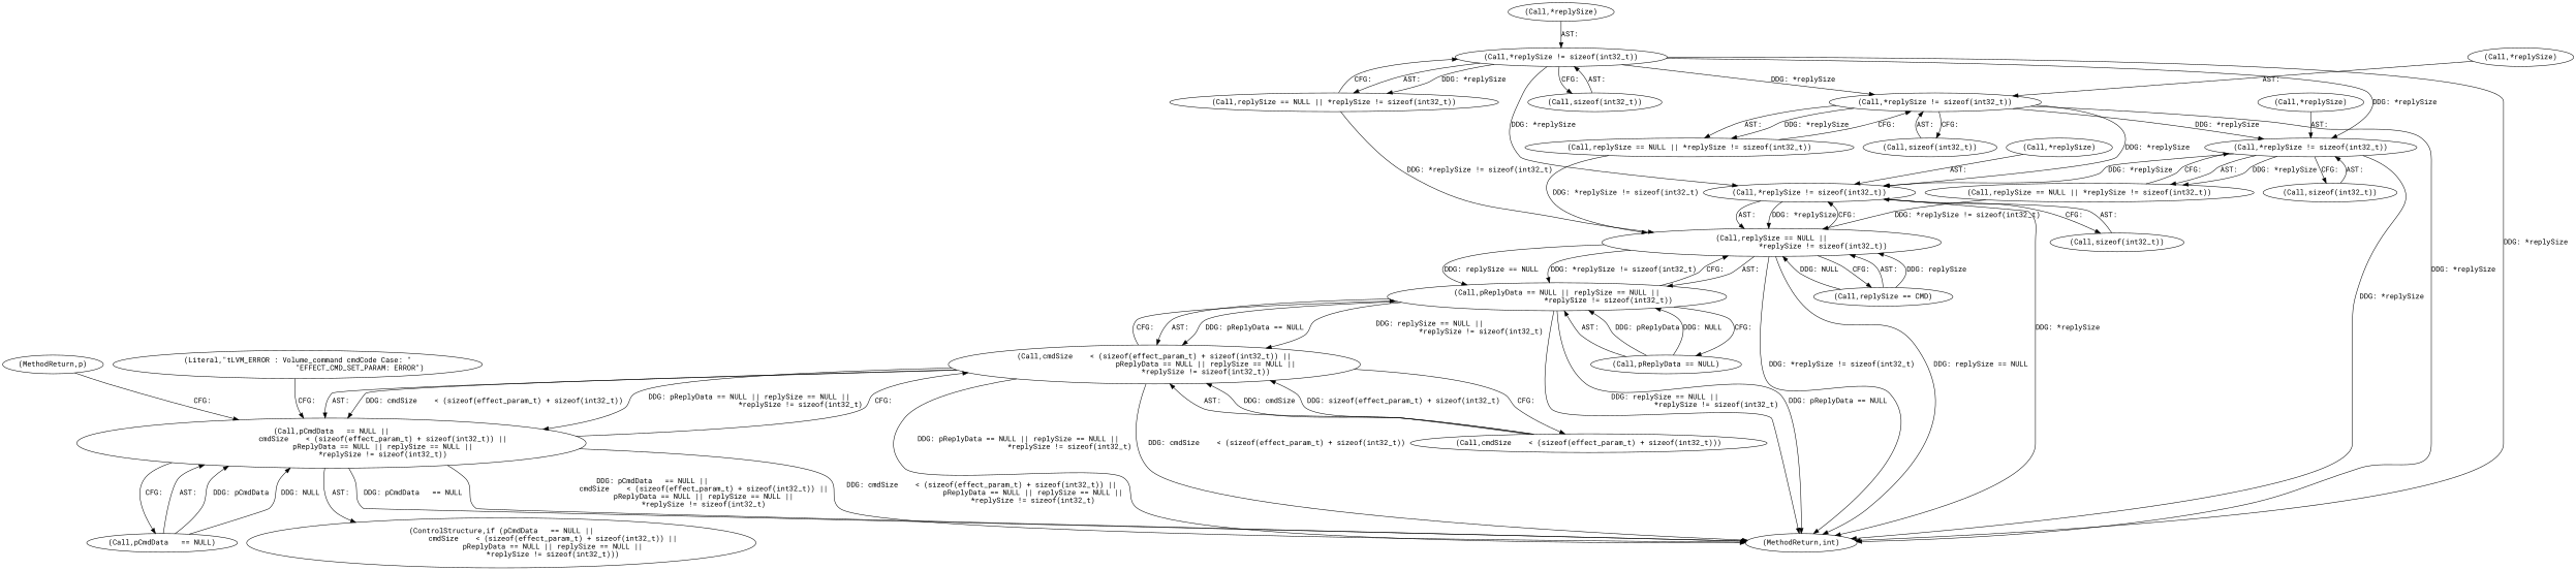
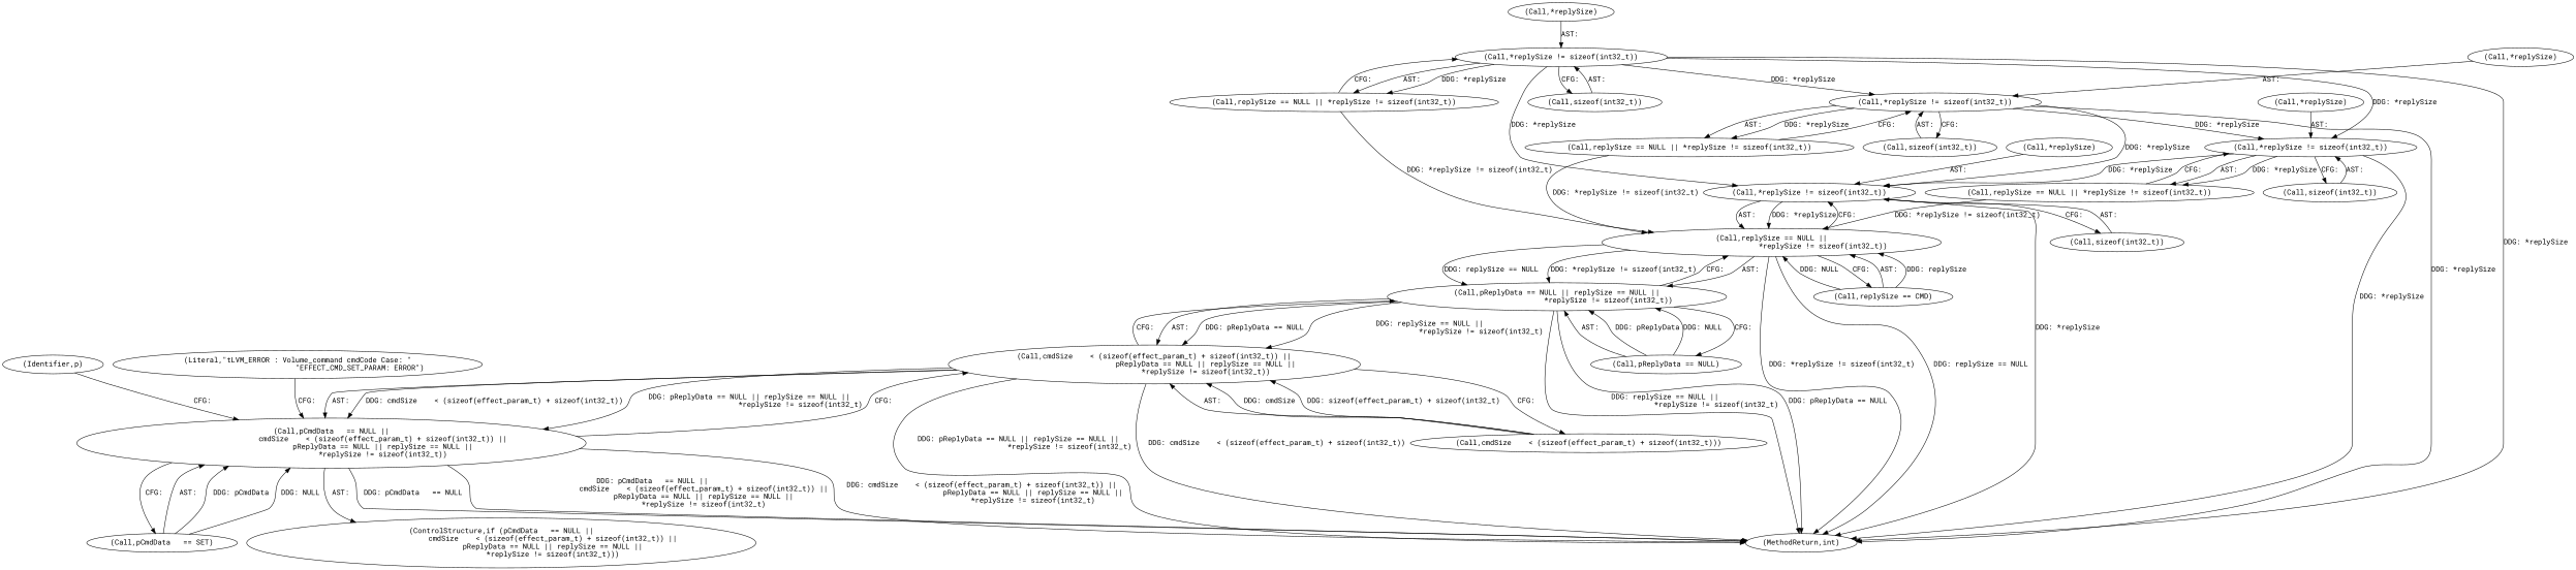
  digraph {
    fontname="Roboto Mono"
    node [fontname="Roboto Mono"]
    edge [fontname="Roboto Mono"]
    n1 [label="(Call,*replySize != sizeof(int32_t))"]
    n2 [label="(Call,replySize == NULL ||\n                        *replySize != sizeof(int32_t))"]
    n3 [label="(Call,sizeof(int32_t))"]
    n4 [label="(MethodReturn,int)"]
    n5 [label="(Call,pReplyData == NULL || replySize == NULL ||\n                        *replySize != sizeof(int32_t))"]
    n6 [label="(Call,replySize == CMD)"]
    n7 [label="(Call,*replySize != sizeof(int32_t))"]
    n8 [label="(Call,*replySize != sizeof(int32_t))"]
    n9 [label="(Call,replySize == NULL || *replySize != sizeof(int32_t))"]
    n10 [label="(Call,sizeof(int32_t))"]
    n11 [label="(Call,sizeof(int32_t))"]
    n12 [label="(Call,replySize == NULL || *replySize != sizeof(int32_t))"]
    n13 [label="(Call,*replySize != sizeof(int32_t))"]
    n14 [label="(Call,replySize == NULL || *replySize != sizeof(int32_t))"]
    n15 [label="(Call,sizeof(int32_t))"]
    n16 [label="(Call,cmdSize    < (sizeof(effect_param_t) + sizeof(int32_t)) ||\n                        pReplyData == NULL || replySize == NULL ||\n                        *replySize != sizeof(int32_t))"]
    n17 [label="(Call,pReplyData == NULL)"]
    n18 [label="(Call,pCmdData   == NULL ||\n                        cmdSize    < (sizeof(effect_param_t) + sizeof(int32_t)) ||\n                        pReplyData == NULL || replySize == NULL ||\n                        *replySize != sizeof(int32_t))"]
    n19 [label="(Call,cmdSize    < (sizeof(effect_param_t) + sizeof(int32_t)))"]
    n20 [label="(ControlStructure,if (pCmdData   == NULL ||\n                        cmdSize    < (sizeof(effect_param_t) + sizeof(int32_t)) ||\n                        pReplyData == NULL || replySize == NULL ||\n                        *replySize != sizeof(int32_t)))"]
-   n21 [label="(Call,pCmdData   == NULL)"]
-   n22 [label="(MethodReturn,p)"]
+   n21 [label="(Call,pCmdData   == SET)"]
+   n22 [label="(Identifier,p)"]
    n23 [label="(Call,*replySize)"]
    n24 [label="(Call,*replySize)"]
    n25 [label="(Call,*replySize)"]
    n26 [label="(Call,*replySize)"]
    n27 [label="(Literal,\"\tLVM_ERROR : Volume_command cmdCode Case: \"\n                             \"EFFECT_CMD_SET_PARAM: ERROR\")"]
    n1 -> n2 [label="AST: "]
    n1 -> n2 [label="DDG: *replySize"]
    n1 -> n3 [label="CFG: "]
    n1 -> n4 [label="DDG: *replySize"]
    n2 -> n1 [label="CFG: "]
    n2 -> n4 [label="DDG: *replySize != sizeof(int32_t)"]
    n2 -> n4 [label="DDG: replySize == NULL"]
    n2 -> n5 [label="AST: "]
    n2 -> n5 [label="DDG: replySize == NULL"]
    n2 -> n5 [label="DDG: *replySize != sizeof(int32_t)"]
    n2 -> n6 [label="CFG: "]
    n3 -> n1 [label="AST: "]
    n5 -> n2 [label="CFG: "]
    n5 -> n4 [label="DDG: replySize == NULL ||\n                        *replySize != sizeof(int32_t)"]
    n5 -> n4 [label="DDG: pReplyData == NULL"]
    n5 -> n16 [label="AST: "]
    n5 -> n16 [label="DDG: pReplyData == NULL"]
    n5 -> n16 [label="DDG: replySize == NULL ||\n                        *replySize != sizeof(int32_t)"]
    n5 -> n17 [label="CFG: "]
    n6 -> n2 [label="AST: "]
    n6 -> n2 [label="DDG: replySize"]
    n6 -> n2 [label="DDG: NULL"]
    n7 -> n1 [label="DDG: *replySize"]
    n7 -> n4 [label="DDG: *replySize"]
    n7 -> n8 [label="DDG: *replySize"]
    n7 -> n9 [label="AST: "]
    n7 -> n9 [label="DDG: *replySize"]
    n7 -> n10 [label="CFG: "]
    n8 -> n1 [label="DDG: *replySize"]
    n8 -> n4 [label="DDG: *replySize"]
    n8 -> n11 [label="CFG: "]
    n8 -> n12 [label="AST: "]
    n8 -> n12 [label="DDG: *replySize"]
    n9 -> n2 [label="DDG: *replySize != sizeof(int32_t)"]
    n9 -> n7 [label="CFG: "]
    n10 -> n7 [label="AST: "]
    n11 -> n8 [label="AST: "]
    n12 -> n2 [label="DDG: *replySize != sizeof(int32_t)"]
    n12 -> n8 [label="CFG: "]
    n13 -> n1 [label="DDG: *replySize"]
    n13 -> n4 [label="DDG: *replySize"]
    n13 -> n7 [label="DDG: *replySize"]
    n13 -> n8 [label="DDG: *replySize"]
    n13 -> n14 [label="AST: "]
    n13 -> n14 [label="DDG: *replySize"]
    n13 -> n15 [label="CFG: "]
    n14 -> n2 [label="DDG: *replySize != sizeof(int32_t)"]
    n14 -> n13 [label="CFG: "]
    n15 -> n13 [label="AST: "]
    n16 -> n4 [label="DDG: pReplyData == NULL || replySize == NULL ||\n                        *replySize != sizeof(int32_t)"]
    n16 -> n4 [label="DDG: cmdSize    < (sizeof(effect_param_t) + sizeof(int32_t))"]
    n16 -> n5 [label="CFG: "]
    n16 -> n18 [label="AST: "]
    n16 -> n18 [label="DDG: cmdSize    < (sizeof(effect_param_t) + sizeof(int32_t))"]
    n16 -> n18 [label="DDG: pReplyData == NULL || replySize == NULL ||\n                        *replySize != sizeof(int32_t)"]
    n16 -> n19 [label="CFG: "]
    n17 -> n5 [label="AST: "]
    n17 -> n5 [label="DDG: pReplyData"]
    n17 -> n5 [label="DDG: NULL"]
    n18 -> n4 [label="DDG: pCmdData   == NULL ||\n                        cmdSize    < (sizeof(effect_param_t) + sizeof(int32_t)) ||\n                        pReplyData == NULL || replySize == NULL ||\n                        *replySize != sizeof(int32_t)"]
    n18 -> n4 [label="DDG: cmdSize    < (sizeof(effect_param_t) + sizeof(int32_t)) ||\n                        pReplyData == NULL || replySize == NULL ||\n                        *replySize != sizeof(int32_t)"]
    n18 -> n4 [label="DDG: pCmdData   == NULL"]
    n18 -> n16 [label="CFG: "]
    n18 -> n20 [label="AST: "]
    n18 -> n21 [label="CFG: "]
    n19 -> n16 [label="AST: "]
    n19 -> n16 [label="DDG: cmdSize"]
    n19 -> n16 [label="DDG: sizeof(effect_param_t) + sizeof(int32_t)"]
    n21 -> n18 [label="AST: "]
    n21 -> n18 [label="DDG: pCmdData"]
    n21 -> n18 [label="DDG: NULL"]
    n22 -> n18 [label="CFG: "]
    n23 -> n1 [label="AST: "]
    n24 -> n7 [label="AST: "]
    n25 -> n13 [label="AST: "]
    n26 -> n8 [label="AST: "]
    n27 -> n18 [label="CFG: "]
  }
